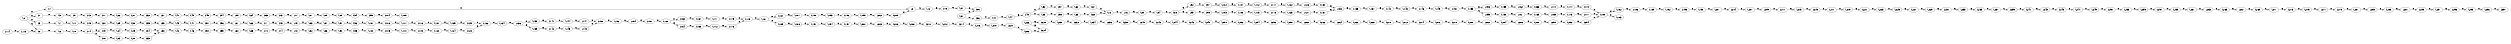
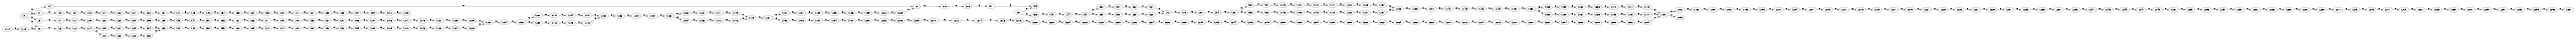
  strict digraph {
    rankdir=LR
    S0
    S1
    S2
    S3
    S4
    S5
    S6
    S7
    S8
    S9
    S10
    S11
    S12
    S13
    S14
    S15
    S16
    S17
    S18
    S19
    S20
    S21
    S22
    S23
    S24
    S25
    S26
    S27
    S28
    S29
    S30
    S32
    S33
    S34
    S35
    S31
    S36
    S37
    S38
    S39
    S40
    S41
    S42
    S43
    S44
    S45
    S46
    S47
    S48
    S49
    S50
    S51
    S52
    S53
    S54
    S55
    S56
    S57
    S58
    S59
    S60
    S61
    S62
    S63
    S64
    S65
    S66
    S67
    S68
    S69
    S70
    S71
    S72
    S73
    S74
    S75
    S76
    S77
    S78
    S79
    S80
    S81
    S82
    S83
    S84
    S85
    S86
    S87
    S88
    S89
    S90
    S91
    S92
    S93
    S94
    S95
    S96
    S97
    S98
    S99
    S100
    S101
    S102
    S103
    S104
    S105
    S106
    S107
    S108
    S109
    S110
    S111
    S112
    S113
    S115
    S116
    S117
    S118
    S114
    S119
    S120
    S121
    S122
    S123
    S124
    S125
    S126
    S127
    S128
    S129
    S130
    S131
    S132
    S133
    S134
    S135
    S136
    S137
    S138
    S139
    S140
    S141
    S142
    S143
    S144
    S145
    S146
    S147
    S148
    S149
    S150
    S151
    S152
    S153
    S154
    S155
    S156
    S157
    S158
    S159
    S160
    S161
    S162
    S163
    S164
    S165
    n167 [label=S866]
    S167
    S168
    S169
    S170
    S171
    S172
    S173
    S174
    S175
    S176
    S177
    S178
    S179
    S180
    S181
    S182
    S183
    S184
    S185
    S186
    S187
    S188
    S189
    S190
    S191
    S192
    S193
    S194
    S195
    S196
    S197
    S198
    S199
    S200
    S201
    S202
    S203
    S204
    S205
    S206
    S207
    S208
    S209
    S210
    S211
    S212
    S213
    S214
    S215
    S216
    S217
    S218
    S219
    S220
    S221
    S222
    S223
    S224
    S225
    S226
    S227
    S228
    S229
    S230
    S231
    S232
    S233
    S234
    S235
    S236
    S237
    S238
    S239
    S240
    S241
    S242
    S243
    S244
    S245
    S246
    S247
    S248
    S249
    S250
    S251
    S252
    S253
    S254
    S255
    S256
    S257
    S258
    S259
    S260
    S261
    S262
    S263
    S264
    S265
    S266
    S267
    S268
    S269
    S270
    S271
    S272
    S273
    S274
    S275
    S276
    S277
    S278
    S279
    S280
    S281
    S282
    S283
    S284
    S285
    S286
    S287
    S288
    S289
    S290
    S291
    S292
    S293
    S294
    S295
    S296
    n298 [label=S697]
    S0 -> S1 [label=A]
    S0 -> S2 [label=C]
    S0 -> S3 [label=T]
    S0 -> S4 [label=A]
    S1 -> S5 [label=A]
    S2 -> S6 [label=A]
    S3 -> S7 [label=C]
    S4 -> S8 [label=A]
    S5 -> S9 [label=C]
    S6 -> S10 [label=G]
    S7 -> S11 [label=G]
    S8 -> S12 [label=C]
    S9 -> S13 [label=A]
    S10 -> S14 [label=T]
    S11 -> S15 [label=T]
    S12 -> S16 [label=G]
    S13 -> S17 [label=G]
    S14 -> S18 [label=T]
    S14 -> S19 [label=C]
    S15 -> S20 [label=C]
    S16 -> S21 [label=C]
    S17 -> S22 [label=T]
    S18 -> S23 [label=A]
    S19 -> S24 [label=A]
    S20 -> S25 [label=T]
    S21 -> S26 [label=C]
    S22 -> S27 [label=C]
    S23 -> S28 [label=T]
    S24 -> S29 [label=T]
    S25 -> S30 [label=T]
    S27 -> S32 [label=C]
    S28 -> S33 [label=T]
    S29 -> S34 [label=T]
    S30 -> S35 [label=A]
    S32 -> S37 [label=T]
    S33 -> S38 [label=T]
    S34 -> S38 [label=T]
    S35 -> S39 [label=C]
    S31 -> S26 [label=T]
    S31 -> S36 [label=A]
    S36 -> S40 [label=A]
    S37 -> S41 [label=T]
    S38 -> S42 [label=A]
    S39 -> S43 [label=A]
    S40 -> S44 [label=A]
    S41 -> S45 [label=G]
    S42 -> S46 [label=A]
    S43 -> S47 [label=A]
    S44 -> S48 [label=G]
    S45 -> S49 [label=T]
    S46 -> S50 [label=T]
    S47 -> S51 [label=C]
    S48 -> S52 [label=A]
    S48 -> S53 [label=T]
    S49 -> S54 [label=T]
    S50 -> S55 [label=C]
    S51 -> S56 [label=C]
    S52 -> S57 [label=A]
    S53 -> S58 [label=A]
    S54 -> S59 [label=A]
    S55 -> S60 [label=G]
    S56 -> S61 [label=T]
    S57 -> S62 [label=G]
    S58 -> S63 [label=G]
    S59 -> S64 [label=T]
    S60 -> S65 [label=A]
    S61 -> S66 [label=T]
    S62 -> S67 [label=T]
    S63 -> S68 [label=T]
    S64 -> S69 [label=T]
    S65 -> S70 [label=A]
    S66 -> S71 [label=A]
    S67 -> S72 [label=T]
    S68 -> S72 [label=T]
    S69 -> S73 [label=C]
    S70 -> S74 [label=G]
    S71 -> S75 [label=G]
    S72 -> S76 [label=C]
    S73 -> S77 [label=G]
    S74 -> S78 [label=T]
    S75 -> S79 [label=G]
    S76 -> S80 [label=G]
    S77 -> S81 [label=G]
    S78 -> S82 [label=A]
    S79 -> S83 [label=A]
    S80 -> S84 [label=A]
    S81 -> S85 [label=G]
    S82 -> S86 [label=G]
    S83 -> S87 [label=G]
    S84 -> S88 [label=G]
    S85 -> S89 [label=A]
    S86 -> S90 [label=T]
    S87 -> S91 [label=G]
    S88 -> S92 [label=G]
    S88 -> S93 [label=G]
    S89 -> S94 [label=A]
    S90 -> S95 [label=T]
    S91 -> S96 [label=C]
    S92 -> S97 [label=A]
    S93 -> S98 [label=A]
    S94 -> S99 [label=C]
    S95 -> S100 [label=G]
    S96 -> S101 [label=G]
    S97 -> S102 [label=A]
    S98 -> S103 [label=A]
    S99 -> S104 [label=G]
    S100 -> S105 [label=G]
    S101 -> S106 [label=G]
    S102 -> S107 [label=G]
    S103 -> S108 [label=C]
    S104 -> S109 [label=G]
    S105 -> S110 [label=A]
    S106 -> S111 [label=T]
    S107 -> S112 [label=T]
    S108 -> S113 [label=A]
    S110 -> S115 [label=C]
    S111 -> S116 [label=T]
    S112 -> S117 [label=A]
    S113 -> S118 [label=C]
    S115 -> S120 [label=C]
    S116 -> S121 [label=C]
    S117 -> S122 [label=G]
    S118 -> S123 [label=G]
    S114 -> S119 [label=T]
    S119 -> S2 [label=C]
    S120 -> S124 [label=T]
    S121 -> S125 [label=T]
    S122 -> S126 [label=T]
    S123 -> S127 [label=T]
    S124 -> S128 [label=A]
    S125 -> S129 [label=A]
    S126 -> S130 [label=C]
    S127 -> S131 [label=C]
    S128 -> S132 [label=C]
    S129 -> S132 [label=C]
    S130 -> S133 [label=G]
    S131 -> S133 [label=G]
    S132 -> S134 [label=A]
    S133 -> S135 [label=G]
    S134 -> S136 [label=A]
    S135 -> S137 [label=A]
    S136 -> S138 [label=T]
    S136 -> S139 [label=G]
    S137 -> S140 [label=G]
    S138 -> S141 [label=G]
    S139 -> S142 [label=G]
    S140 -> S143 [label=G]
    S141 -> S144 [label=C]
    S142 -> S145 [label=C]
    S143 -> S146 [label=A]
    S144 -> S147 [label=C]
    S145 -> S148 [label=C]
    S146 -> S149 [label=C]
    S147 -> S150 [label=T]
    S148 -> S150 [label=T]
    S149 -> S151 [label=G]
    S150 -> S152 [label=T]
    S151 -> S153 [label=A]
    S152 -> S154 [label=C]
    S153 -> S155 [label=C]
    S153 -> S156 [label=G]
    S154 -> S157 [label=A]
    S155 -> S158 [label=C]
    S156 -> S159 [label=C]
    S157 -> S160 [label=A]
    S158 -> S161 [label=G]
    S159 -> S162 [label=G]
    S160 -> S163 [label=A]
    S160 -> S164 [label=G]
    S161 -> S165 [label=A]
    S162 -> n167 [label=G]
    S163 -> S167 [label=A]
    S164 -> S168 [label=A]
    S165 -> S169 [label=C]
    n167 -> S170 [label=C]
    S167 -> S171 [label=A]
    S168 -> S172 [label=A]
    S169 -> S173 [label=G]
    S170 -> S174 [label=G]
    S171 -> S175 [label=G]
    S172 -> S176 [label=G]
    S173 -> S177 [label=G]
    S174 -> S178 [label=G]
    S175 -> S179 [label=T]
    S176 -> S179 [label=T]
    S177 -> S180 [label=T]
    S178 -> S180 [label=T]
    S179 -> S181 [label=A]
    S180 -> S182 [label=A]
    S180 -> S183 [label=T]
    S181 -> S184 [label=A]
    S181 -> S185 [label=G]
    S182 -> S186 [label=G]
    S184 -> S187 [label=G]
    S185 -> S188 [label=G]
    S186 -> S189 [label=A]
    S187 -> S190 [label=G]
    S188 -> S191 [label=G]
    S189 -> S192 [label=A]
    S190 -> S193 [label=T]
    S191 -> S194 [label=C]
    S192 -> S195 [label=C]
    S193 -> S196 [label=G]
    S194 -> S197 [label=C]
    S195 -> S198 [label=C]
    S196 -> S199 [label=T]
    S197 -> S200 [label=T]
    S198 -> S201 [label=T]
    S199 -> S202 [label=A]
    S200 -> S203 [label=T]
    S201 -> S204 [label=A]
    S202 -> S205 [label=A]
    S203 -> S206 [label=C]
    S204 -> S207 [label=G]
    S205 -> S8 [label=A]
    S206 -> S208 [label=A]
    S207 -> S209 [label=A]
    S208 -> S210 [label=T]
    S209 -> S211 [label=T]
    S210 -> S212 [label=G]
    S211 -> S213 [label=G]
    S212 -> S214 [label=C]
    S213 -> S215 [label=A]
    S214 -> S216 [label=T]
    S215 -> S217 [label=C]
    S216 -> S218 [label=T]
    S217 -> S219 [label=T]
    S218 -> S220 [label=A]
    S219 -> S221 [label=G]
    S220 -> S222 [label=C]
    S221 -> S223 [label=A]
    S222 -> S224 [label=A]
    S223 -> S225 [label=T]
-   S226 -> S224 [label=G]
+   S224 -> S226 [label=G]
    S225 -> S227 [label=G]
    S226 -> S228 [label=G]
    S227 -> S229 [label=A]
    S228 -> S230 [label=C]
    S229 -> S231 [label=G]
    S230 -> S232 [label=A]
    S231 -> S233 [label=G]
    S232 -> S234 [label=G]
    S233 -> S235 [label=G]
    S234 -> S236 [label=T]
    S235 -> S237 [label=T]
    S236 -> S238 [label=T]
    S237 -> S239 [label=C]
    S238 -> S240 [label=G]
    S239 -> S241 [label=T]
    S240 -> S242 [label=A]
    S241 -> S243 [label=G]
    S242 -> S244 [label=G]
    S243 -> S245 [label=A]
    S244 -> S246 [label=A]
    S245 -> S247 [label=C]
    S246 -> S248 [label=A]
    S247 -> S249 [label=T]
    S248 -> S250 [label=A]
    S249 -> S251 [label=T]
    S250 -> S252 [label=C]
    S251 -> S253 [label=T]
    S252 -> S254 [label=A]
    S253 -> S255 [label=C]
    S254 -> S256 [label=C]
    S255 -> S257 [label=A]
    S256 -> S258 [label=C]
    S257 -> S259 [label=A]
    S258 -> S260 [label=T]
    S259 -> S261 [label=T]
    S260 -> S262 [label=T]
    S261 -> S263 [label=T]
    S262 -> S264 [label=T]
    S263 -> S265 [label=C]
    S264 -> S266 [label=C]
    S265 -> S267 [label=G]
    S266 -> S268 [label=T]
    S267 -> S269 [label=C]
    S268 -> S270 [label=A]
    S269 -> S271 [label=C]
    S270 -> S272 [label=C]
    S271 -> S273 [label=G]
    S272 -> S274 [label=A]
    S273 -> S275 [label=A]
    S274 -> S276 [label=T]
    S275 -> S277 [label=T]
    S276 -> S278 [label=C]
    S277 -> S279 [label=T]
    S278 -> S280 [label=A]
    S279 -> S281 [label=G]
    S280 -> S282 [label=T]
    S281 -> S283 [label=T]
    S282 -> S284 [label=C]
    S283 -> S285 [label=C]
    S284 -> S286 [label=G]
    S285 -> S287 [label=G]
    S286 -> S288 [label=T]
    S287 -> S289 [label=T]
    S288 -> S290 [label=C]
    S289 -> S291 [label=C]
    S290 -> S292 [label=G]
    S291 -> S293 [label=G]
    S292 -> S294 [label=G]
    S293 -> S295 [label=A]
    S294 -> S180 [label=T]
    S295 -> S296 [label=T]
    S296 -> n298 [label=A]
  }
